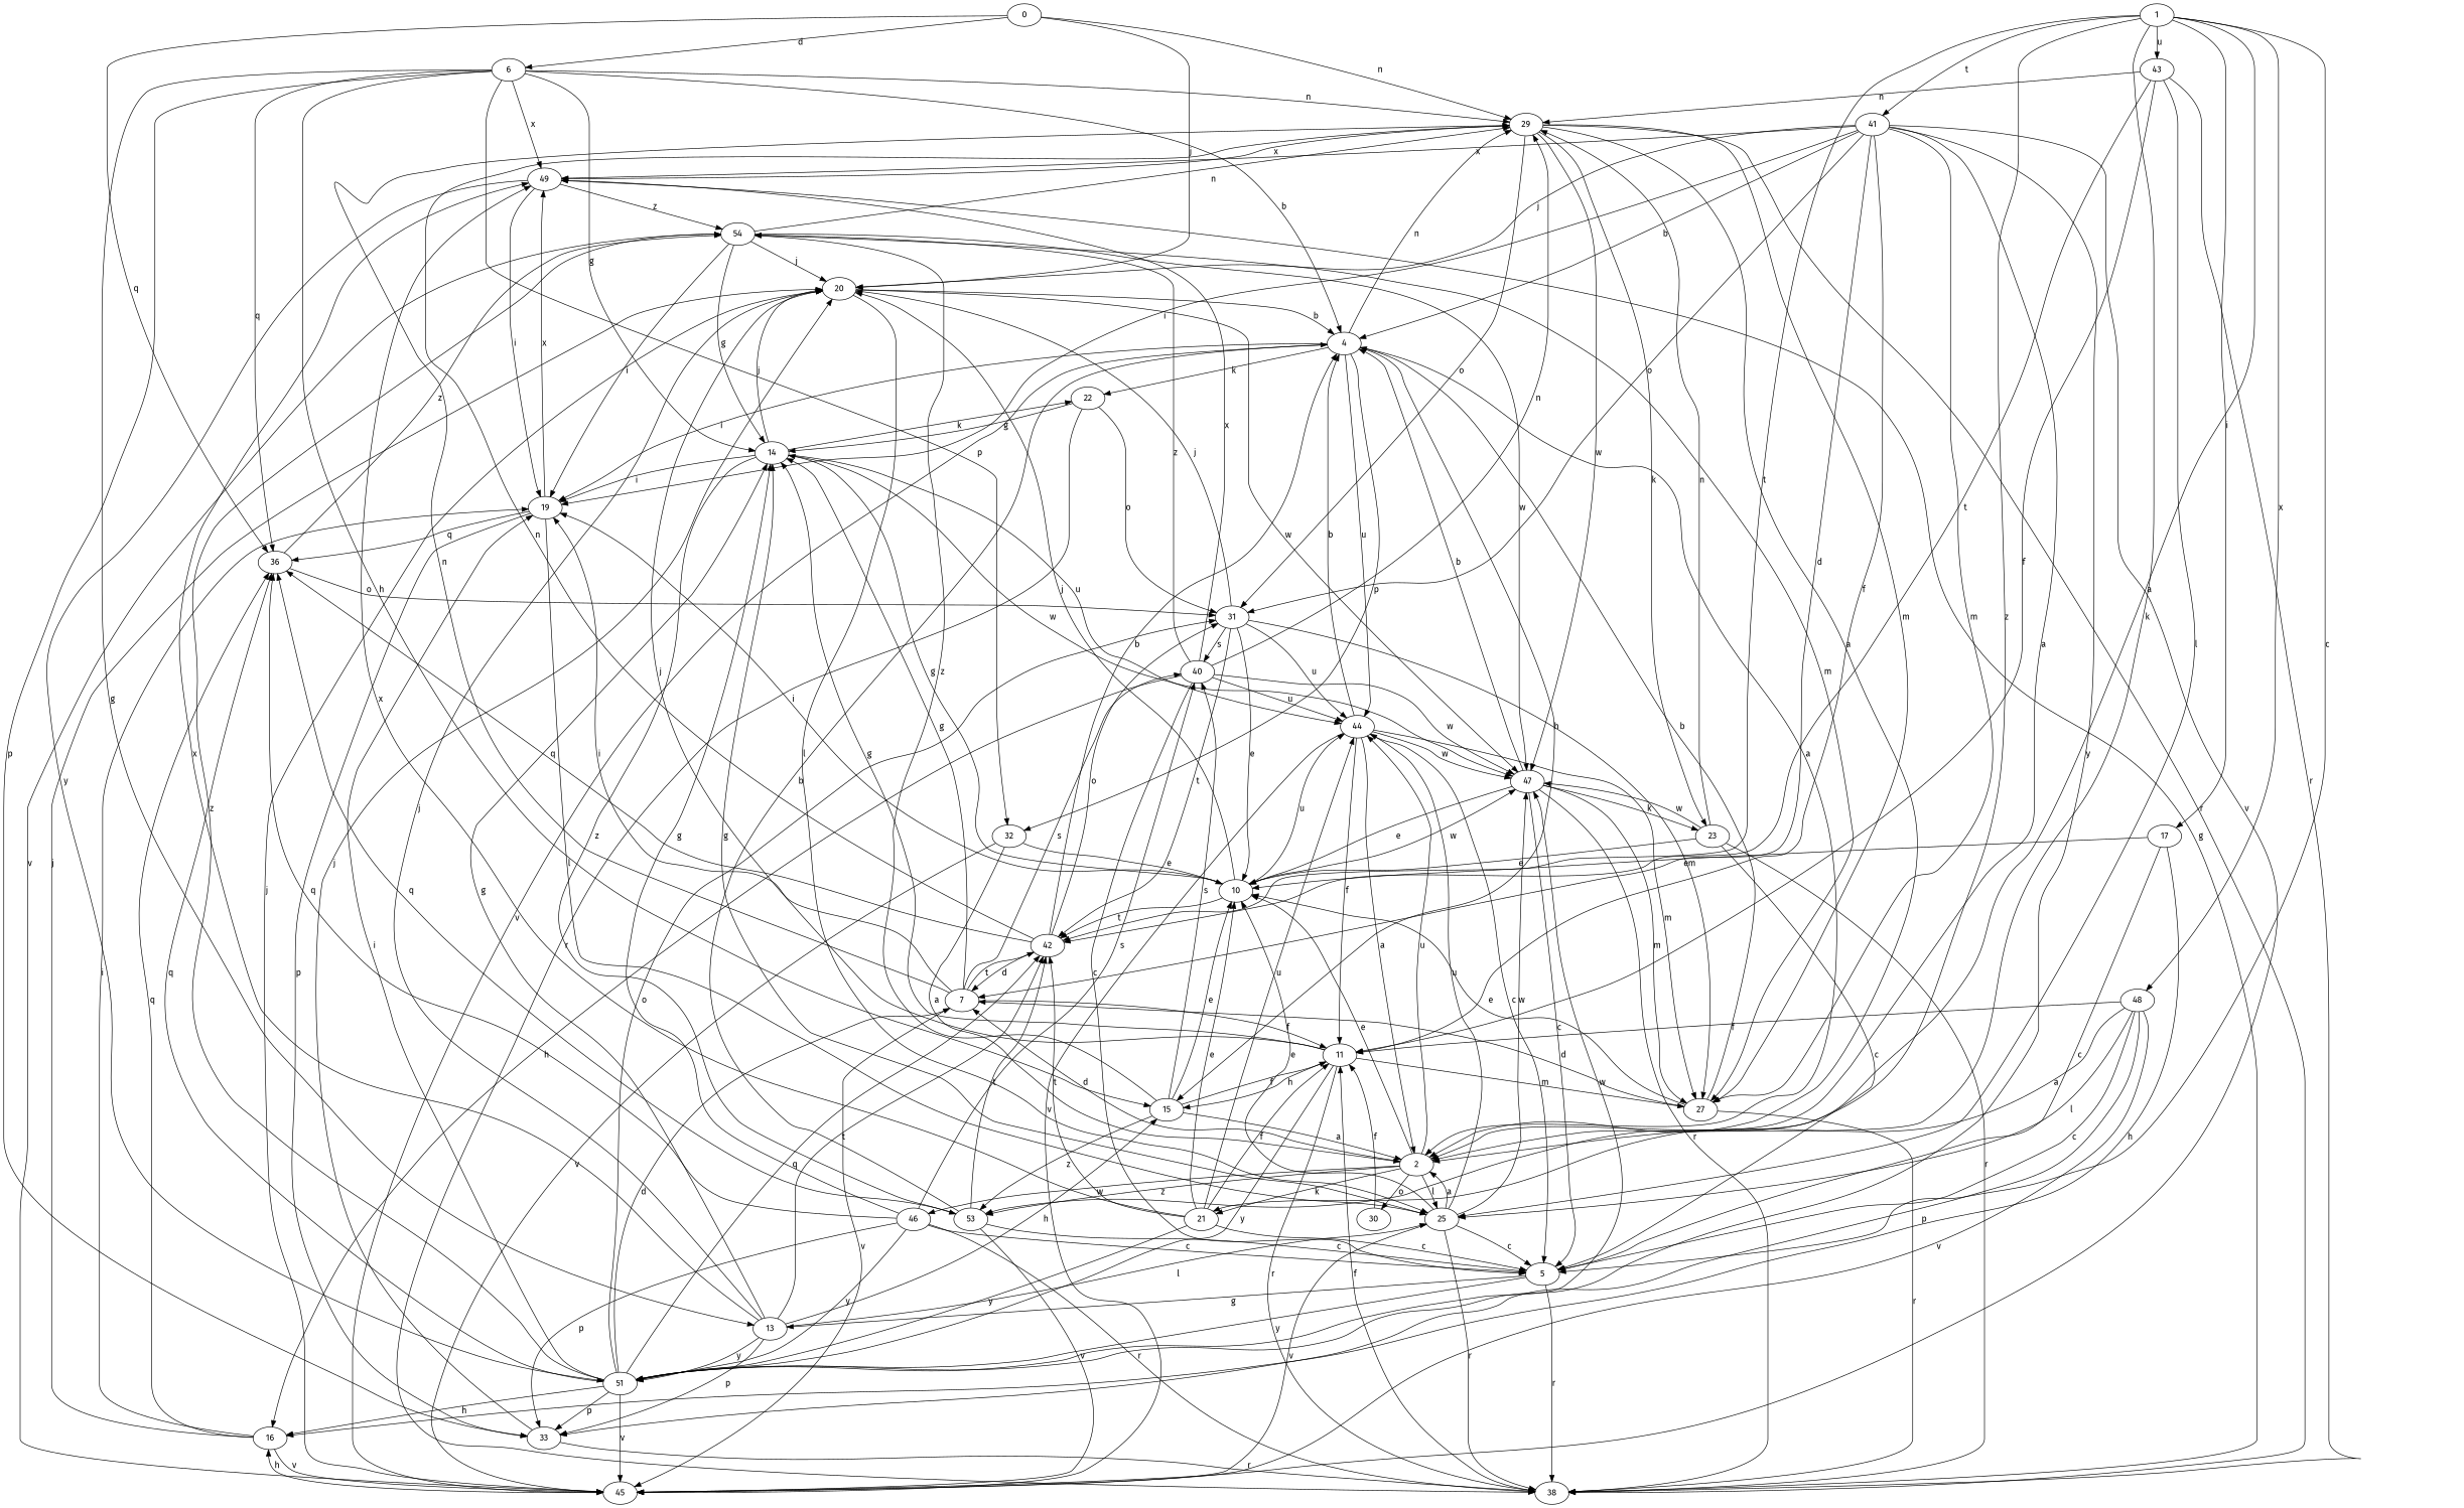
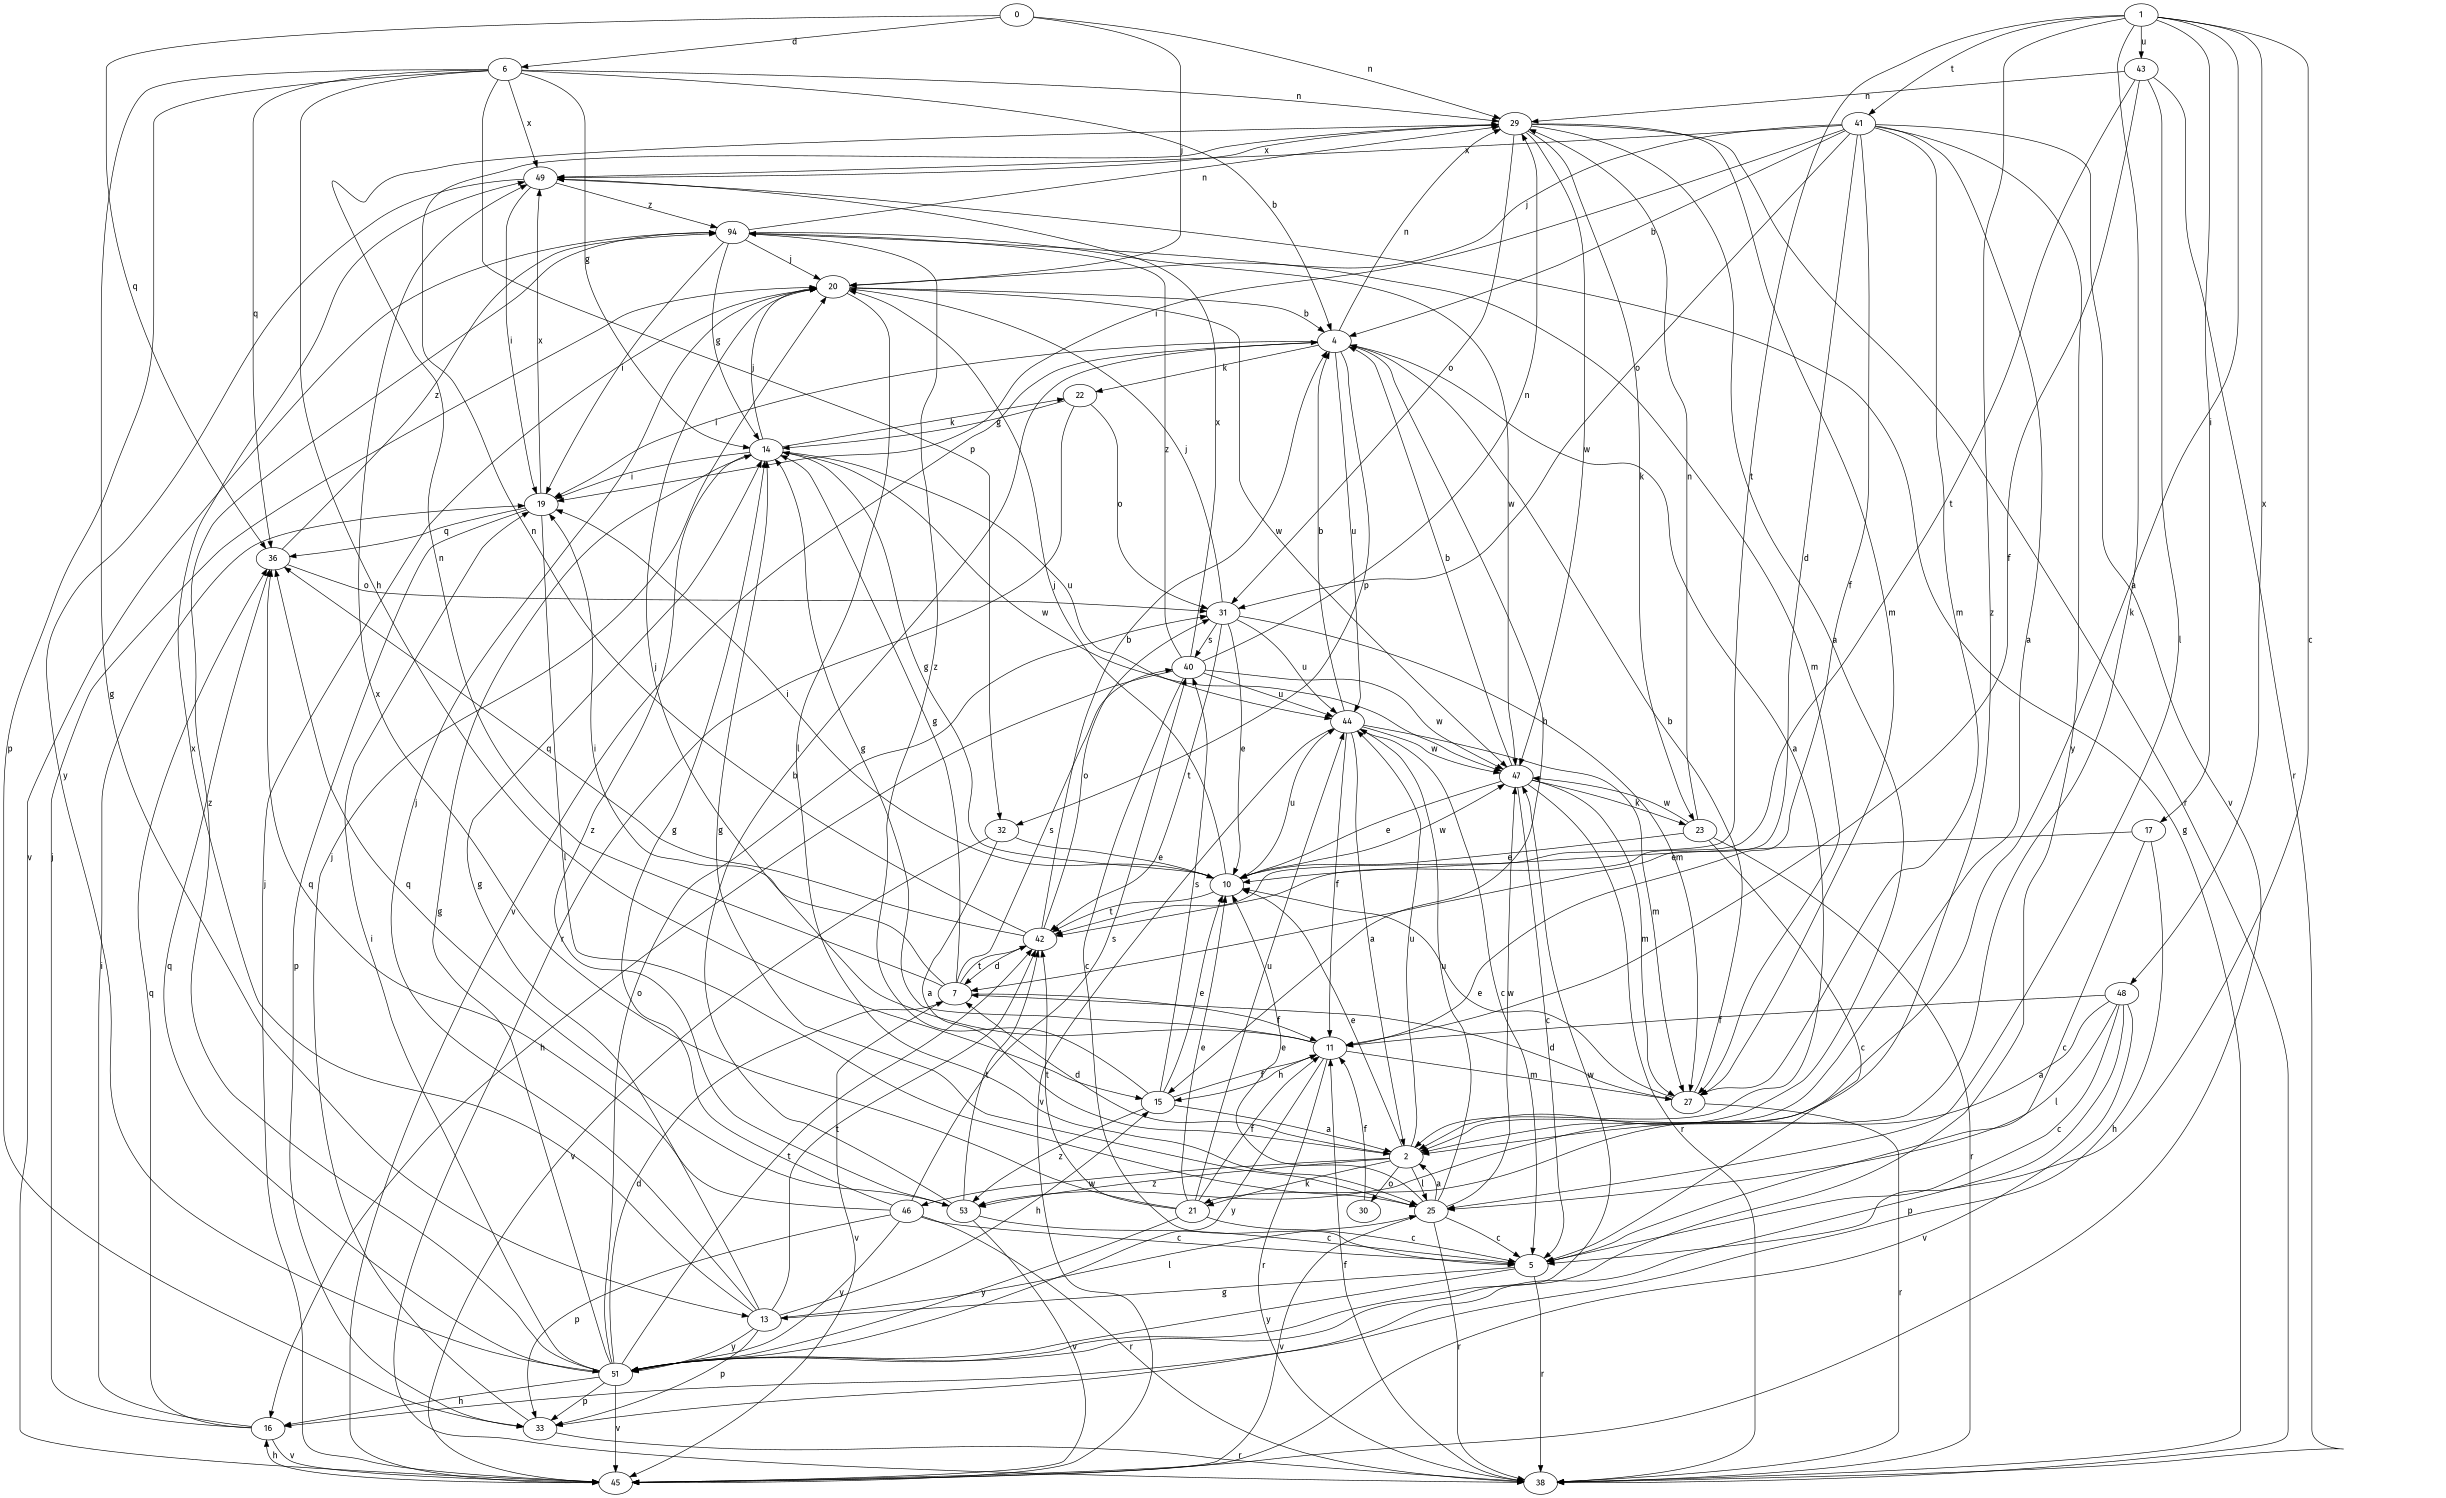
  strict digraph {
    fontname="Fira Sans"
    node [fontname="Fira Sans"]
    edge [fontname="Fira Sans"]
    0
    6
    20
    29
    36
    4
    15
    32
    13
    14
    33
    49
    25
    47
    2
    38
    27
    31
    23
-   54
+   54 [label=94]
    1
    5
    17
    21
    41
    42
    43
    48
    53
    7
    10
    30
    44
    46
    51
    16
    11
    19
    45
    40
    22
    0 -> 6 [label=d]
    0 -> 20 [label=j]
    0 -> 29 [label=n]
    0 -> 36 [label=q]
    6 -> 29 [label=n]
    6 -> 36 [label=q]
    6 -> 4 [label=b]
    6 -> 15 [label=h]
    6 -> 32 [label=p]
    6 -> 13 [label=g]
    6 -> 14 [label=g]
    6 -> 33 [label=p]
    6 -> 49 [label=x]
    20 -> 4 [label=b]
    20 -> 25 [label=l]
    20 -> 47 [label=w]
    29 -> 49 [label=x]
    29 -> 47 [label=w]
    29 -> 2 [label=a]
    29 -> 38 [label=r]
    29 -> 27 [label=m]
    29 -> 31 [label=o]
    29 -> 23 [label=k]
    36 -> 31 [label=o]
    36 -> 54 [label=z]
    4 -> 29 [label=n]
    4 -> 15 [label=h]
    4 -> 32 [label=p]
    4 -> 2 [label=a]
    4 -> 44 [label=u]
    4 -> 19 [label=i]
    4 -> 45 [label=v]
    4 -> 22 [label=k]
    15 -> 2 [label=a]
    15 -> 54 [label=z]
    15 -> 53 [label=z]
    15 -> 10 [label=e]
    15 -> 11 [label=f]
    15 -> 40 [label=s]
    32 -> 2 [label=a]
    32 -> 10 [label=e]
    32 -> 45 [label=v]
    13 -> 20 [label=j]
    13 -> 15 [label=h]
    13 -> 14 [label=g]
    13 -> 33 [label=p]
    13 -> 49 [label=x]
    13 -> 25 [label=l]
    13 -> 42 [label=t]
    13 -> 51 [label=y]
    14 -> 20 [label=j]
    14 -> 47 [label=w]
    14 -> 53 [label=z]
    14 -> 44 [label=u]
    14 -> 19 [label=i]
    14 -> 22 [label=k]
    33 -> 20 [label=j]
    33 -> 38 [label=r]
    49 -> 54 [label=z]
    49 -> 51 [label=y]
    49 -> 19 [label=i]
    25 -> 14 [label=g]
    25 -> 47 [label=w]
    25 -> 2 [label=a]
    25 -> 38 [label=r]
    25 -> 5 [label=c]
    25 -> 10 [label=e]
    25 -> 44 [label=u]
    25 -> 45 [label=v]
    47 -> 4 [label=b]
    47 -> 38 [label=r]
    47 -> 27 [label=m]
    47 -> 23 [label=k]
    47 -> 5 [label=c]
    47 -> 10 [label=e]
    2 -> 25 [label=l]
    2 -> 21 [label=k]
    2 -> 53 [label=z]
    2 -> 7 [label=d]
    2 -> 10 [label=e]
    2 -> 30 [label=o]
    2 -> 44 [label=u]
    2 -> 46 [label=w]
    38 -> 49 [label=g]
    38 -> 11 [label=f]
    27 -> 4 [label=b]
    27 -> 38 [label=r]
    27 -> 7 [label=d]
    27 -> 10 [label=e]
    31 -> 20 [label=j]
    31 -> 27 [label=m]
    31 -> 42 [label=t]
    31 -> 10 [label=e]
    31 -> 44 [label=u]
    31 -> 40 [label=s]
    23 -> 29 [label=n]
    23 -> 47 [label=w]
    23 -> 38 [label=r]
    23 -> 5 [label=c]
    23 -> 10 [label=e]
    54 -> 20 [label=j]
    54 -> 29 [label=n]
    54 -> 14 [label=g]
    54 -> 47 [label=w]
    54 -> 27 [label=m]
    54 -> 19 [label=i]
    54 -> 45 [label=v]
    1 -> 2 [label=a]
    1 -> 5 [label=c]
    1 -> 17 [label=i]
    1 -> 21 [label=k]
    1 -> 41 [label=t]
    1 -> 42 [label=t]
    1 -> 43 [label=u]
    1 -> 48 [label=x]
    1 -> 53 [label=z]
    5 -> 13 [label=g]
    5 -> 38 [label=r]
    5 -> 51 [label=y]
    17 -> 5 [label=c]
    17 -> 10 [label=e]
    17 -> 16 [label=h]
    21 -> 49 [label=x]
    21 -> 5 [label=c]
    21 -> 42 [label=t]
    21 -> 10 [label=e]
    21 -> 44 [label=u]
    21 -> 51 [label=y]
    21 -> 11 [label=f]
    41 -> 20 [label=j]
    41 -> 4 [label=b]
    41 -> 49 [label=x]
    41 -> 2 [label=a]
    41 -> 27 [label=m]
    41 -> 31 [label=o]
    41 -> 7 [label=d]
    41 -> 51 [label=y]
    41 -> 11 [label=f]
    41 -> 19 [label=i]
    41 -> 45 [label=v]
    42 -> 29 [label=n]
    42 -> 36 [label=q]
    42 -> 4 [label=b]
    42 -> 31 [label=o]
    42 -> 7 [label=d]
    43 -> 29 [label=n]
    43 -> 25 [label=l]
    43 -> 38 [label=r]
    43 -> 42 [label=t]
    43 -> 11 [label=f]
    48 -> 33 [label=p]
    48 -> 25 [label=l]
    48 -> 2 [label=a]
    48 -> 5 [label=c]
    48 -> 11 [label=f]
    48 -> 45 [label=v]
    53 -> 36 [label=q]
    53 -> 4 [label=b]
    53 -> 5 [label=c]
    53 -> 42 [label=t]
    53 -> 45 [label=v]
    7 -> 29 [label=n]
    7 -> 14 [label=g]
    7 -> 42 [label=t]
    7 -> 11 [label=f]
    7 -> 19 [label=i]
    7 -> 45 [label=v]
    7 -> 40 [label=s]
    10 -> 20 [label=j]
    10 -> 14 [label=g]
    10 -> 47 [label=w]
    10 -> 42 [label=t]
    10 -> 44 [label=u]
    10 -> 19 [label=i]
    30 -> 11 [label=f]
    44 -> 4 [label=b]
    44 -> 47 [label=w]
    44 -> 2 [label=a]
    44 -> 27 [label=m]
    44 -> 5 [label=c]
    44 -> 11 [label=f]
    44 -> 45 [label=v]
    46 -> 36 [label=q]
    46 -> 14 [label=g]
    46 -> 33 [label=p]
    46 -> 38 [label=r]
    46 -> 5 [label=c]
    46 -> 51 [label=y]
    46 -> 40 [label=s]
    51 -> 36 [label=q]
+   51 -> 14 [label=g]
    51 -> 33 [label=p]
    51 -> 47 [label=w]
    51 -> 31 [label=o]
    51 -> 54 [label=z]
-   51 -> 42 [label=q]
+   51 -> 42 [label=t]
    51 -> 7 [label=d]
    51 -> 16 [label=h]
    51 -> 19 [label=i]
    51 -> 45 [label=v]
    16 -> 20 [label=j]
    16 -> 36 [label=q]
    16 -> 19 [label=i]
    16 -> 45 [label=v]
    11 -> 20 [label=j]
    11 -> 15 [label=h]
    11 -> 14 [label=g]
    11 -> 38 [label=r]
    11 -> 27 [label=m]
    11 -> 51 [label=y]
    19 -> 36 [label=q]
    19 -> 33 [label=p]
    19 -> 49 [label=x]
    19 -> 25 [label=l]
    45 -> 20 [label=j]
    45 -> 16 [label=h]
    40 -> 29 [label=n]
    40 -> 49 [label=x]
    40 -> 47 [label=w]
    40 -> 54 [label=z]
    40 -> 5 [label=c]
    40 -> 44 [label=u]
    40 -> 16 [label=h]
    22 -> 14 [label=g]
    22 -> 38 [label=r]
    22 -> 31 [label=o]
  }
